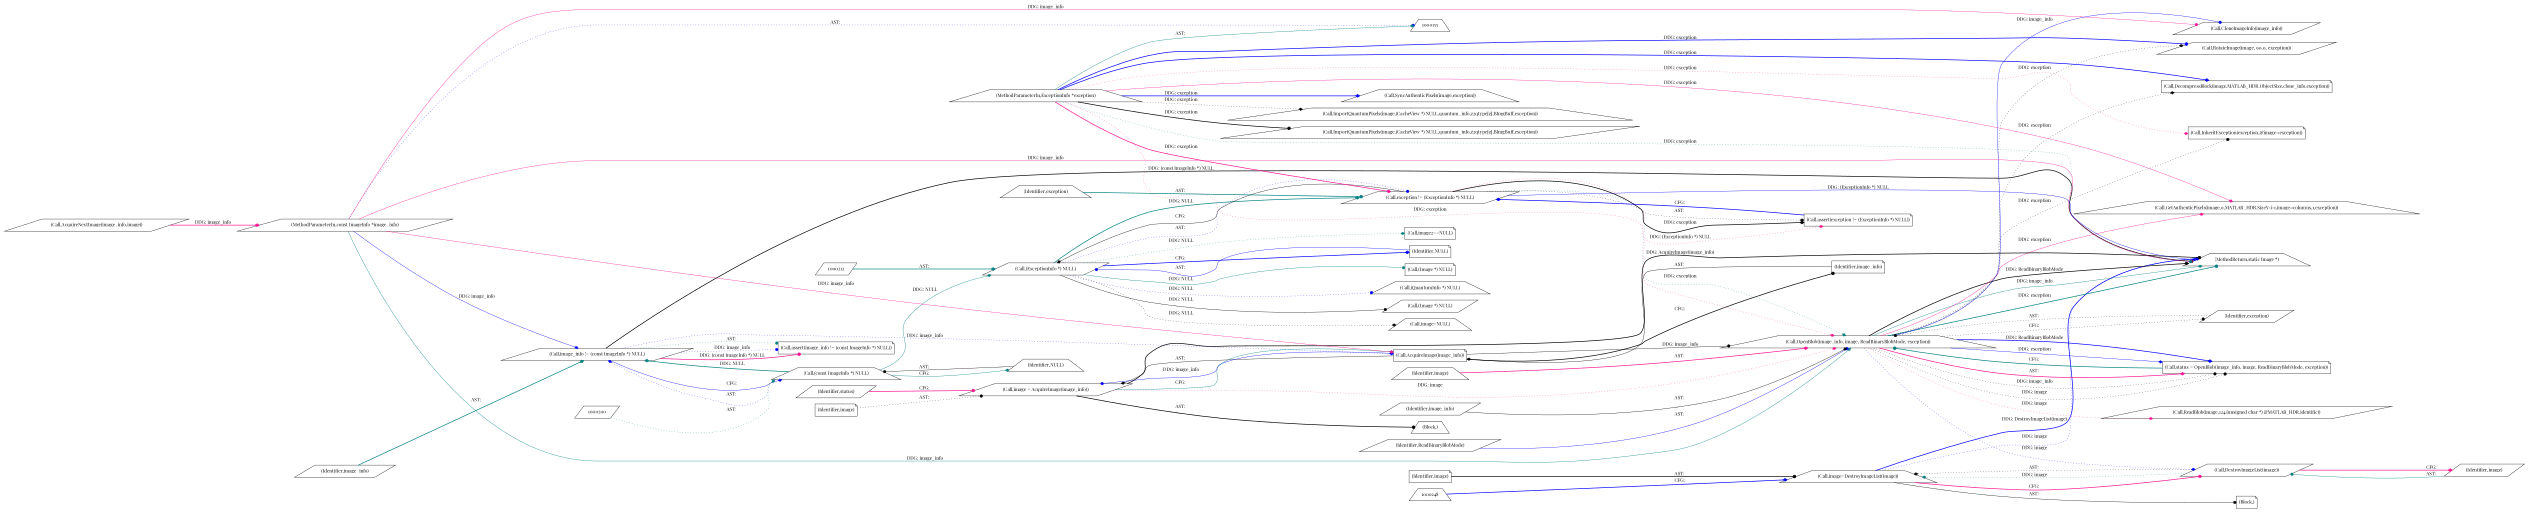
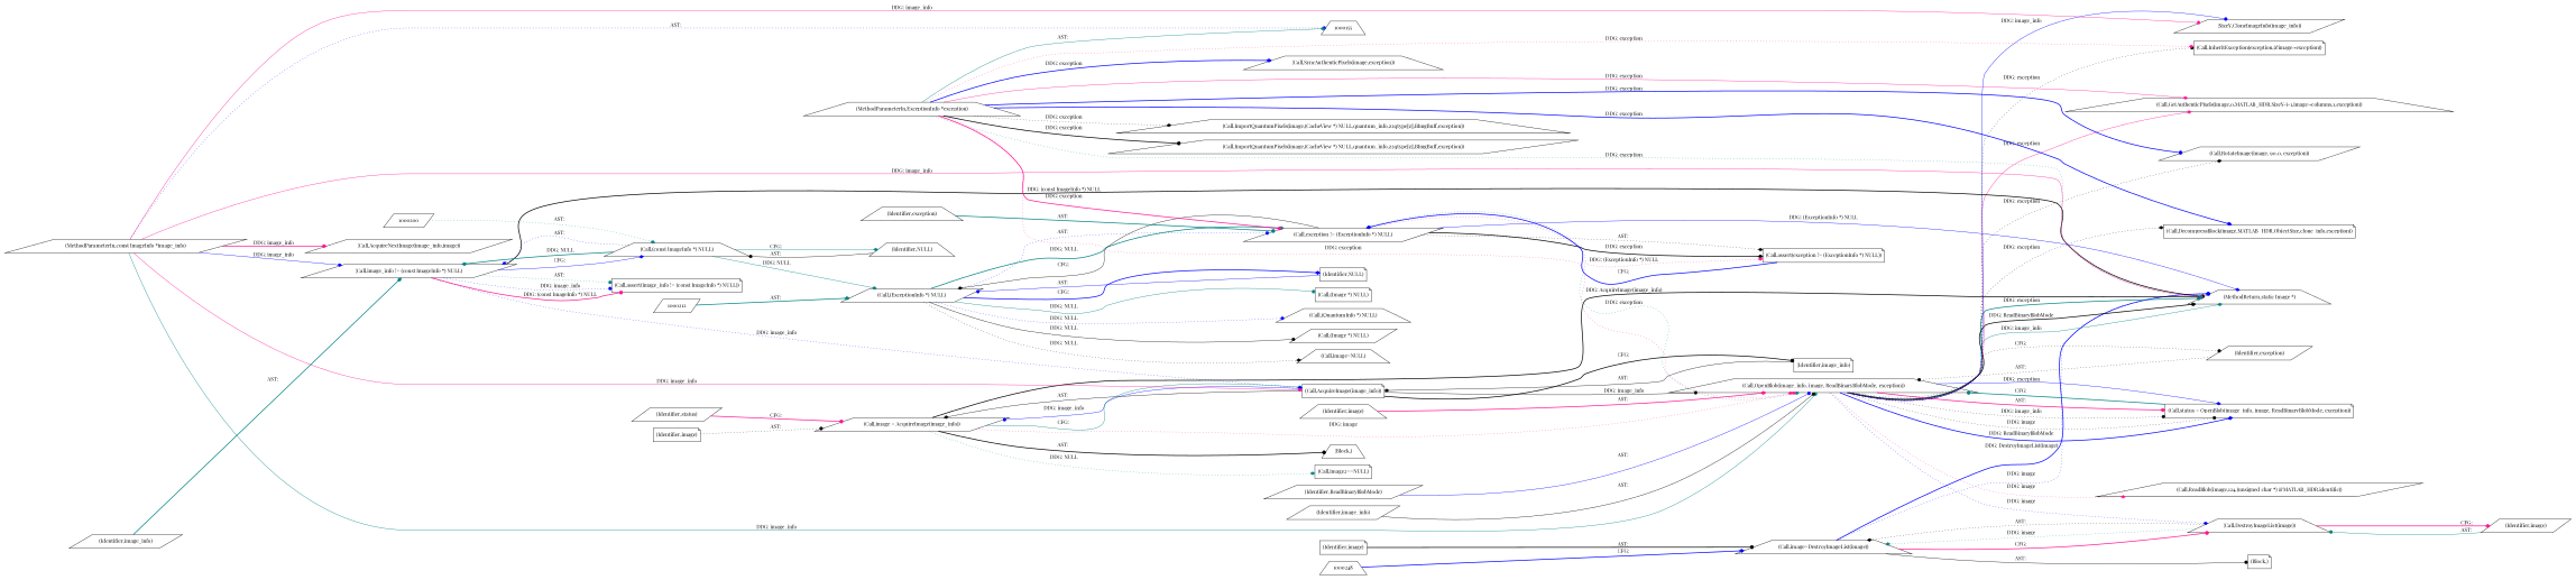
  digraph {
    fontname="Playfair Display"
    rankdir=LR
    node [fontname="Playfair Display" shape=parallelogram]
    edge [arrowhead=diamond color=black fontname="Playfair Display" style=bold]
    n1 [label="(Call,image=DestroyImageList(image))" shape=trapezium]
-   n2 [label="(Call,DestroyImageList(image))"]
+   n2 [label="(Call,DestroyImageList(image))" shape=trapezium]
    n3 [label="(Block,)" shape=note]
    n4 [label="(MethodReturn,static Image *)" shape=trapezium]
    n5 [label="(Identifier,image)"]
    n6 [label="(Call,OpenBlob(image_info, image, ReadBinaryBlobMode, exception))" shape=trapezium]
    n7 [label="(Call,status = OpenBlob(image_info, image, ReadBinaryBlobMode, exception))" shape=note]
    n8 [label="(Call,GetAuthenticPixels(image,0,MATLAB_HDR.SizeY-i-1,image->columns,1,exception))" shape=trapezium]
    n9 [label="(Call,ReadBlob(image,124,(unsigned char *) &MATLAB_HDR.identific))"]
    n10 [label="(Call,RotateImage(image, 90.0, exception))"]
    n11 [label="(Call,DecompressBlock(image,MATLAB_HDR.ObjectSize,clone_info,exception))" shape=note]
-   n12 [label="(Call,CloneImageInfo(image_info))"]
+   n12 [label="(SizeY,CloneImageInfo(image_info))"]
    n13 [label="(Identifier,exception)"]
    n14 [label="(Call,InheritException(exception,&image->exception))" shape=note]
    n15 [label="(Call,AcquireImage(image_info))" shape=note]
    n16 [label="(Call,image = AcquireImage(image_info))"]
    n17 [label="(Identifier,image_info)" shape=note]
    n18 [label="(Block,)" shape=trapezium]
    n19 [label="(Call,image_info != (const ImageInfo *) NULL)"]
    n20 [label="(Call,(const ImageInfo *) NULL)" shape=trapezium]
    n21 [label="(Call,assert(image_info != (const ImageInfo *) NULL))" shape=note]
    n22 [label="(Call,(ExceptionInfo *) NULL)"]
    n23 [label="(Identifier,NULL)" shape=trapezium]
    n24 [label="(MethodParameterIn,const ImageInfo *image_info)"]
    n25 [label="(Call,AcquireNextImage(image_info,image))"]
    1000155 [shape=trapezium]
    n27 [label="(Call,exception != (ExceptionInfo *) NULL)"]
    n28 [label="(Call,image2==NULL)" shape=note]
    n29 [label="(Identifier,NULL)" shape=note]
    n30 [label="(Call,(Image *) NULL)" shape=note]
    n31 [label="(Call,(QuantumInfo *) NULL)" shape=trapezium]
    n32 [label="(Call,(Image *) NULL)"]
    n33 [label="(Call,image=NULL)" shape=trapezium]
    n34 [label="(Call,assert(exception != (ExceptionInfo *) NULL))" shape=note]
    n35 [label="(MethodParameterIn,ExceptionInfo *exception)" shape=trapezium]
    n36 [label="(Call,ImportQuantumPixels(image,(CacheView *) NULL,quantum_info,z2qtype[z],BImgBuff,exception))" shape=trapezium]
    n37 [label="(Call,ImportQuantumPixels(image,(CacheView *) NULL,quantum_info,z2qtype[z],BImgBuff,exception))"]
    n38 [label="(Call,SyncAuthenticPixels(image,exception))" shape=trapezium]
    n39 [label="(Identifier,image)" shape=note]
    n40 [label="(Identifier,ReadBinaryBlobMode)"]
    n41 [label="(Identifier,exception)" shape=trapezium]
    n42 [label="(Identifier,image_info)"]
    n43 [label="(Identifier,image_info)"]
    n44 [label="(Identifier,image)" shape=note]
    n45 [label="(Identifier,status)"]
    n46 [label="(Identifier,image)" shape=trapezium]
    1000248 [shape=trapezium]
    1000200
    1000212
    n1 -> n2 [arrowhead=dot color=deeppink label="CFG: "]
    n1 -> n3 [arrowhead=dot label="AST: " style=solid]
    n1 -> n4 [arrowhead=dot color=blue label="DDG: DestroyImageList(image)"]
    n1 -> n4 [color=blue label="DDG: image" style=dotted]
    n2 -> n1 [label="AST: " style=dotted]
    n2 -> n1 [color=teal label="DDG: image" style=dotted]
    n2 -> n5 [color=deeppink label="CFG: "]
    n5 -> n2 [arrowhead=dot color=teal label="AST: " style=solid]
    n6 -> n2 [color=blue label="DDG: image" style=dotted]
    n6 -> n4 [color=teal label="DDG: image_info" style=solid]
    n6 -> n4 [arrowhead=dot color=teal label="DDG: exception"]
    n6 -> n4 [label="DDG: ReadBinaryBlobMode"]
    n6 -> n7 [color=deeppink label="AST: "]
    n6 -> n7 [arrowhead=dot label="DDG: image_info" style=dotted]
    n6 -> n7 [arrowhead=dot label="DDG: image" style=dotted]
    n6 -> n7 [color=blue label="DDG: ReadBinaryBlobMode"]
    n6 -> n7 [color=blue label="DDG: exception" style=solid]
    n6 -> n8 [color=deeppink label="DDG: exception" style=solid]
    n6 -> n9 [color=deeppink label="DDG: image" style=dotted]
    n6 -> n10 [label="DDG: exception" style=dotted]
    n6 -> n11 [label="DDG: exception" style=dotted]
    n6 -> n12 [arrowhead=dot color=blue label="DDG: image_info" style=solid]
    n6 -> n13 [arrowhead=dot label="CFG: " style=dotted]
    n6 -> n14 [arrowhead=dot label="DDG: exception" style=dotted]
    n7 -> n6 [arrowhead=dot color=teal label="CFG: "]
    n13 -> n6 [arrowhead=dot label="AST: " style=dotted]
    n15 -> n6 [arrowhead=dot label="DDG: image_info" style=solid]
    n15 -> n16 [label="AST: " style=solid]
    n15 -> n16 [arrowhead=dot color=blue label="DDG: image_info" style=solid]
    n15 -> n17 [arrowhead=dot label="CFG: "]
    n16 -> n4 [arrowhead=dot label="DDG: AcquireImage(image_info)"]
    n16 -> n6 [color=deeppink label="DDG: image" style=dotted]
    n16 -> n15 [color=teal label="CFG: " style=solid]
    n16 -> n18 [arrowhead=dot label="AST: "]
    n17 -> n15 [label="AST: " style=solid]
    n19 -> n4 [arrowhead=dot label="DDG: (const ImageInfo *) NULL"]
    n19 -> n15 [color=blue label="DDG: image_info" style=dotted]
    n19 -> n20 [color=blue label="CFG: " style=solid]
    n19 -> n21 [arrowhead=dot color=teal label="AST: " style=dotted]
    n19 -> n21 [arrowhead=dot color=blue label="DDG: image_info" style=dotted]
    n19 -> n21 [arrowhead=dot color=deeppink label="DDG: (const ImageInfo *) NULL"]
    n20 -> n19 [color=blue label="AST: " style=dotted]
    n20 -> n19 [color=teal label="DDG: NULL"]
    n20 -> n22 [color=teal label="DDG: NULL" style=solid]
    n20 -> n23 [color=teal label="CFG: " style=solid]
    n22 -> n27 [arrowhead=dot color=blue label="AST: " style=dotted]
    n22 -> n27 [color=teal label="DDG: NULL"]
-   n22 -> n28 [color=teal label="DDG: NULL" style=dotted]
+   n16 -> n28 [color=teal label="DDG: NULL" style=dotted]
    n22 -> n29 [color=blue label="CFG: "]
    n22 -> n30 [arrowhead=dot color=teal label="DDG: NULL" style=solid]
    n22 -> n31 [arrowhead=dot color=blue label="DDG: NULL" style=dotted]
    n22 -> n32 [arrowhead=dot label="DDG: NULL" style=solid]
    n22 -> n33 [label="DDG: NULL" style=dotted]
    n23 -> n20 [arrowhead=dot label="AST: " style=solid]
    n24 -> n4 [arrowhead=dot color=deeppink label="DDG: image_info" style=solid]
    n24 -> n6 [color=teal label="DDG: image_info" style=solid]
    n24 -> n12 [arrowhead=dot color=deeppink label="DDG: image_info" style=solid]
    n24 -> n15 [color=deeppink label="DDG: image_info" style=solid]
    n24 -> n19 [color=blue label="DDG: image_info" style=solid]
-   n25 -> n24 [color=deeppink label="DDG: image_info"]
+   n24 -> n25 [color=deeppink label="DDG: image_info"]
    n24 -> 1000155 [arrowhead=dot color=blue label="AST: " style=dotted]
    n27 -> n4 [color=blue label="DDG: (ExceptionInfo *) NULL" style=solid]
    n27 -> n6 [color=teal label="DDG: exception" style=dotted]
    n27 -> n22 [label="CFG: " style=solid]
    n27 -> n34 [label="AST: " style=dotted]
    n27 -> n34 [label="DDG: exception"]
    n27 -> n34 [color=deeppink label="DDG: (ExceptionInfo *) NULL" style=dotted]
    n29 -> n22 [arrowhead=dot color=blue label="AST: " style=solid]
    n34 -> n27 [color=blue label="CFG: "]
    n35 -> n4 [arrowhead=dot color=teal label="DDG: exception" style=dotted]
    n35 -> n6 [color=deeppink label="DDG: exception" style=dotted]
    n35 -> n8 [color=deeppink label="DDG: exception" style=solid]
    n35 -> n10 [arrowhead=dot color=blue label="DDG: exception"]
    n35 -> n11 [color=blue label="DDG: exception"]
    n35 -> n14 [color=deeppink label="DDG: exception" style=dotted]
    n35 -> 1000155 [color=teal label="AST: " style=solid]
    n35 -> n27 [color=deeppink label="DDG: exception"]
    n35 -> n36 [label="DDG: exception" style=dotted]
    n35 -> n37 [arrowhead=dot label="DDG: exception"]
    n35 -> n38 [color=blue label="DDG: exception"]
    n39 -> n1 [arrowhead=dot label="AST: "]
    n40 -> n6 [arrowhead=dot color=blue label="AST: " style=solid]
    n41 -> n27 [arrowhead=dot color=teal label="AST: "]
    n42 -> n6 [label="AST: " style=solid]
    n43 -> n19 [color=teal label="AST: "]
    n44 -> n16 [arrowhead=dot label="AST: " style=dotted]
    n45 -> n16 [arrowhead=dot color=deeppink label="CFG: "]
    n46 -> n6 [color=deeppink label="AST: "]
    1000248 -> n1 [color=blue label="CFG: "]
    1000200 -> n20 [color=teal label="AST: " style=dotted]
    1000212 -> n22 [color=teal label="AST: "]
  }
